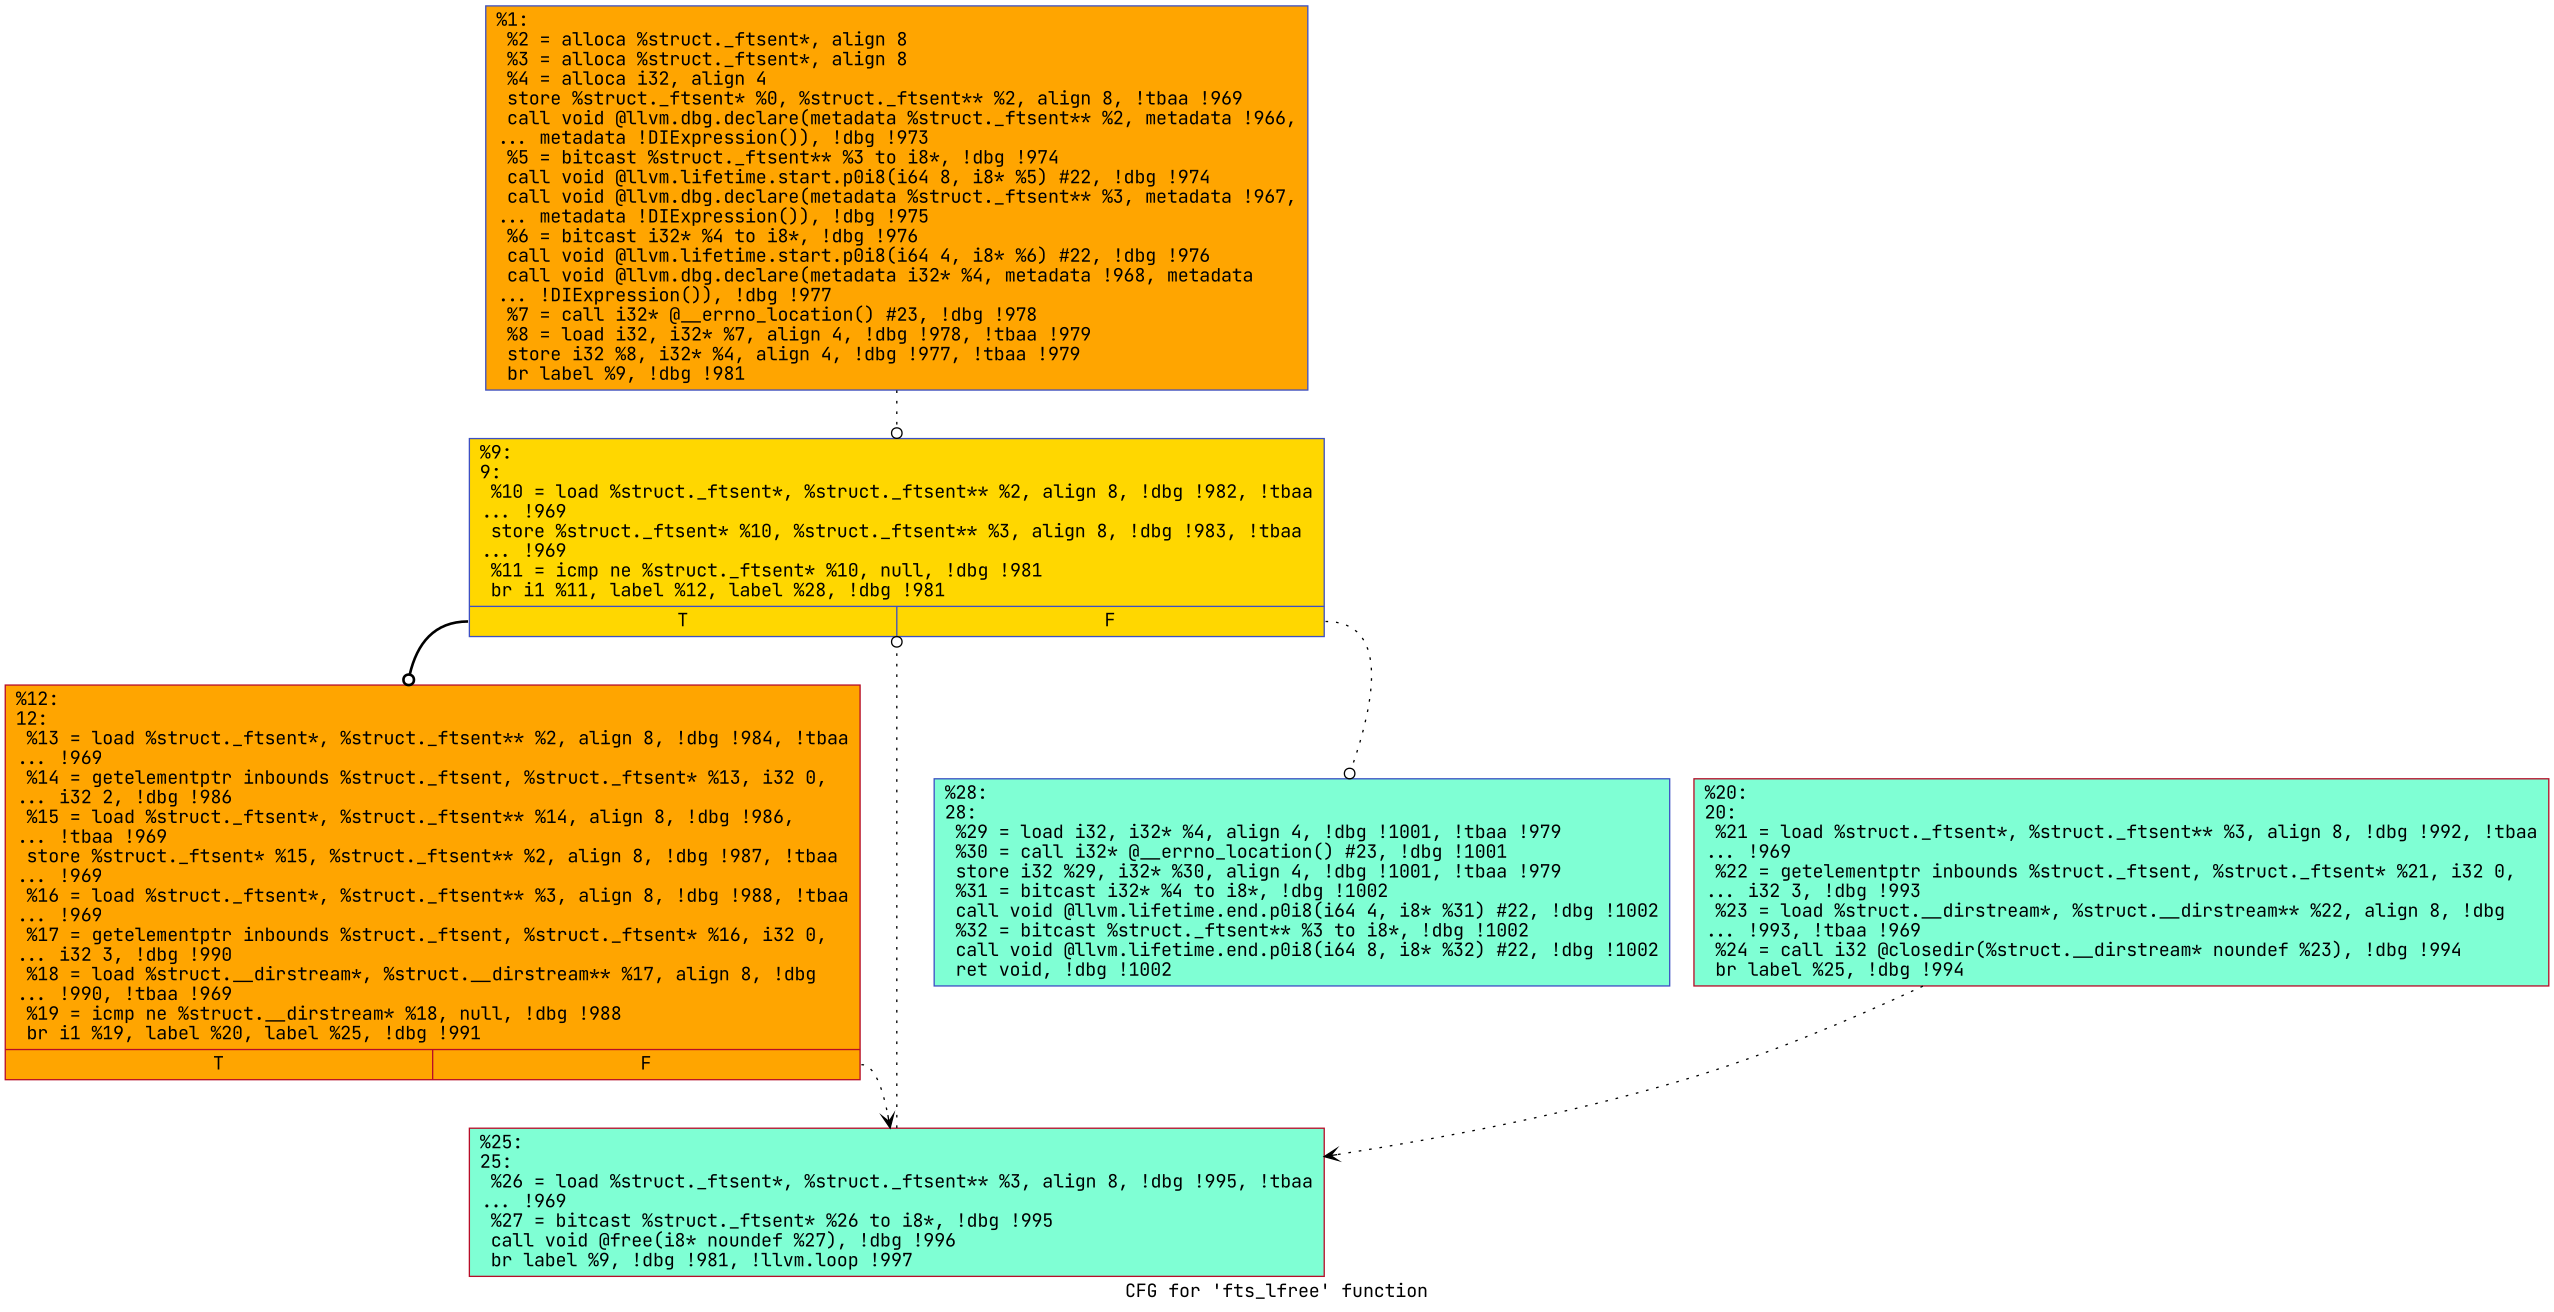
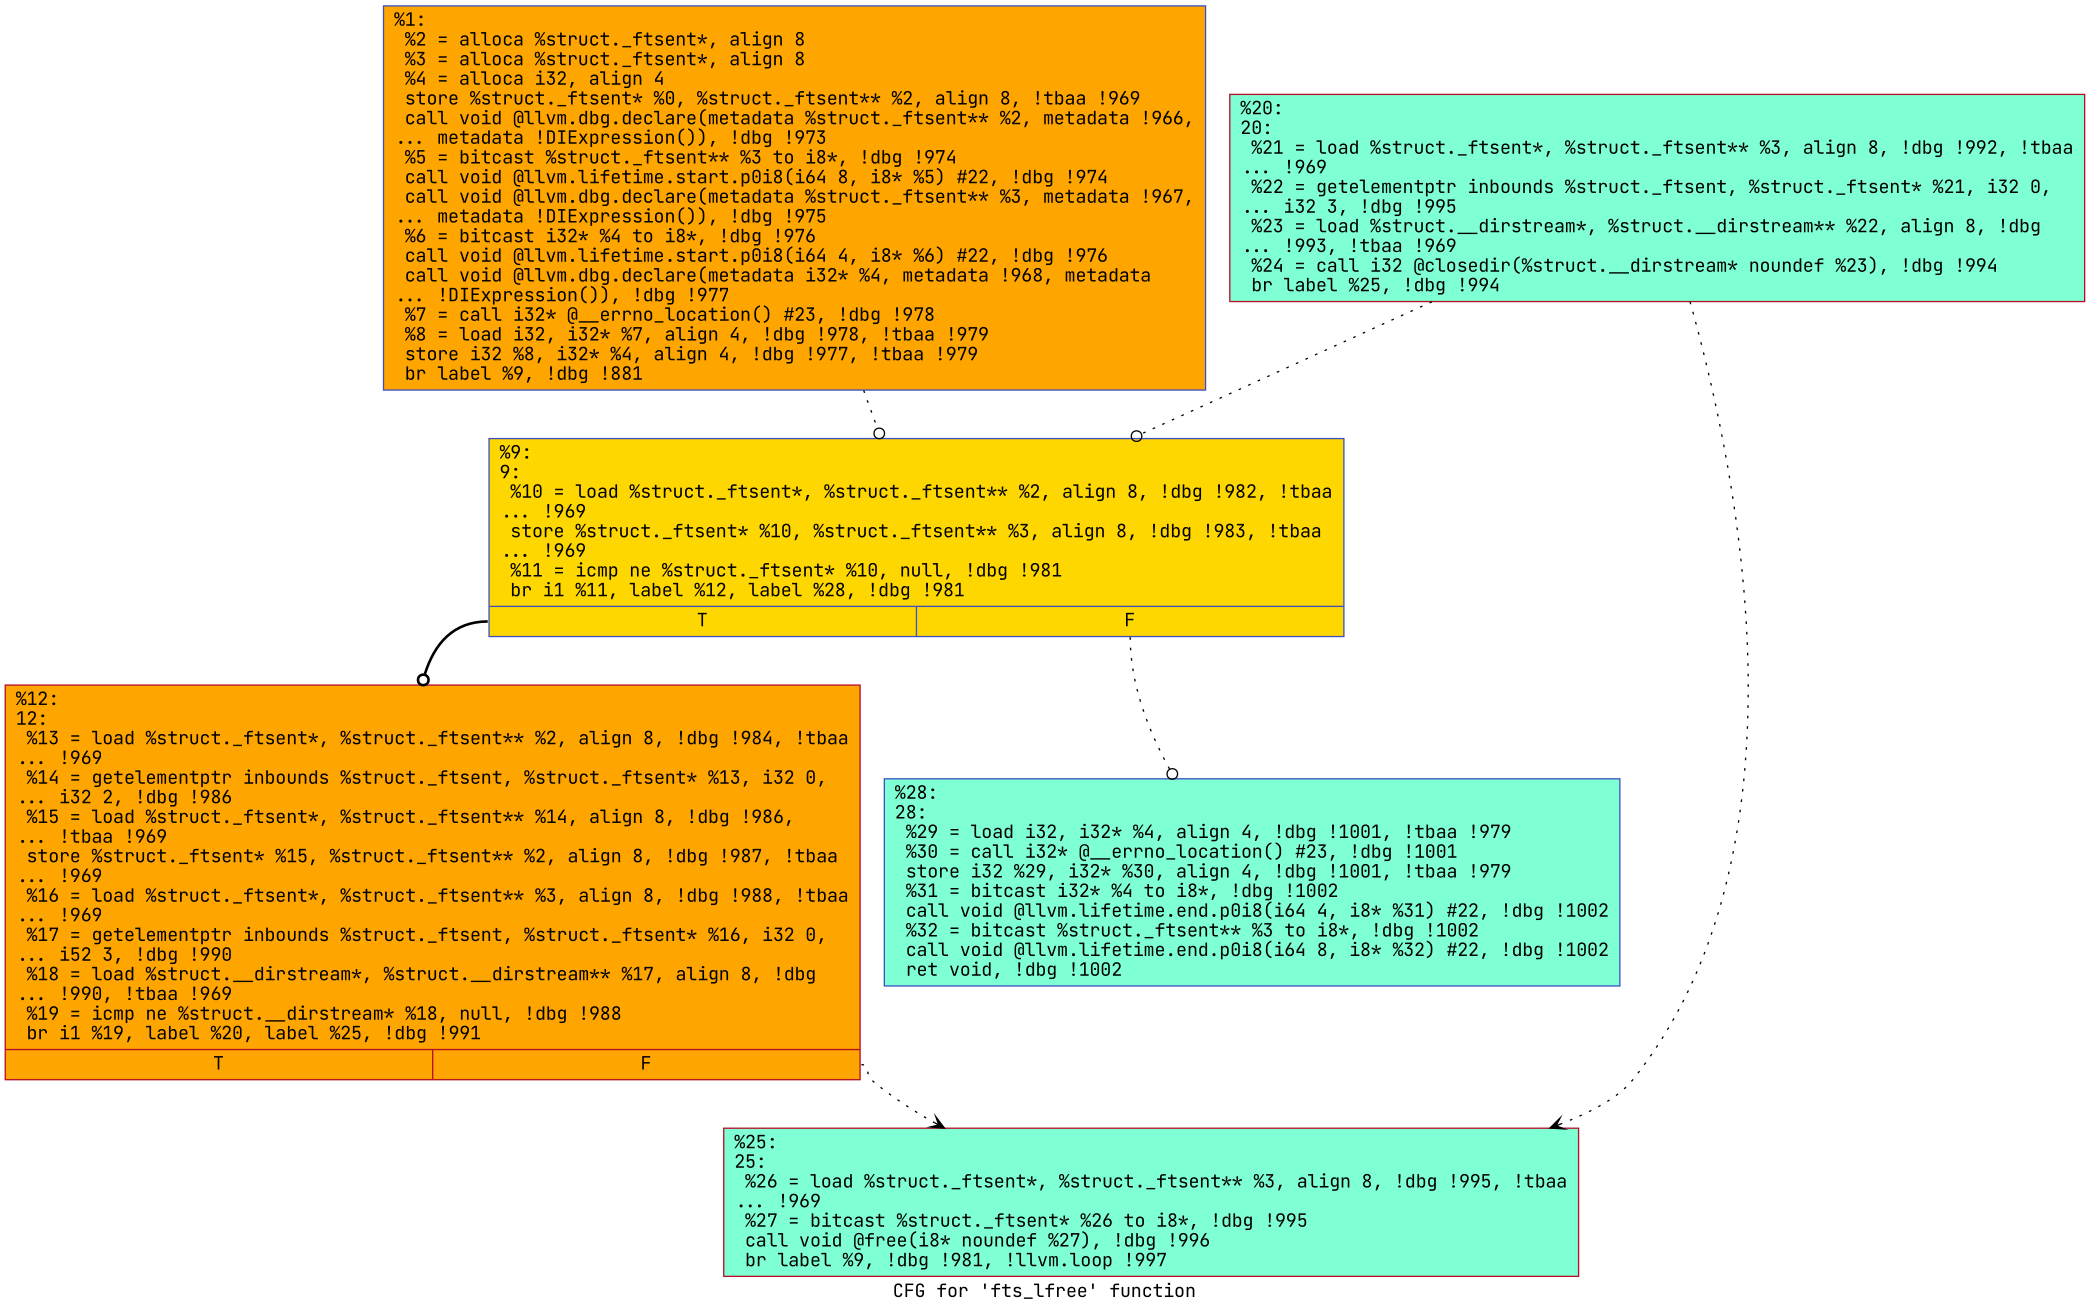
  digraph {
    fontname="JetBrains Mono"
    label="CFG for 'fts_lfree' function"
    node [color="#3d50c3ff" fillcolor=aquamarine fontname="JetBrains Mono" shape=record style=filled]
    edge [arrowhead=odot fontname="JetBrains Mono" style=dotted]
-   n1 [fillcolor=orange label="{%1:\l  %2 = alloca %struct._ftsent*, align 8\l  %3 = alloca %struct._ftsent*, align 8\l  %4 = alloca i32, align 4\l  store %struct._ftsent* %0, %struct._ftsent** %2, align 8, !tbaa !969\l  call void @llvm.dbg.declare(metadata %struct._ftsent** %2, metadata !966,\l... metadata !DIExpression()), !dbg !973\l  %5 = bitcast %struct._ftsent** %3 to i8*, !dbg !974\l  call void @llvm.lifetime.start.p0i8(i64 8, i8* %5) #22, !dbg !974\l  call void @llvm.dbg.declare(metadata %struct._ftsent** %3, metadata !967,\l... metadata !DIExpression()), !dbg !975\l  %6 = bitcast i32* %4 to i8*, !dbg !976\l  call void @llvm.lifetime.start.p0i8(i64 4, i8* %6) #22, !dbg !976\l  call void @llvm.dbg.declare(metadata i32* %4, metadata !968, metadata\l... !DIExpression()), !dbg !977\l  %7 = call i32* @__errno_location() #23, !dbg !978\l  %8 = load i32, i32* %7, align 4, !dbg !978, !tbaa !979\l  store i32 %8, i32* %4, align 4, !dbg !977, !tbaa !979\l  br label %9, !dbg !981\l}"]
+   n1 [fillcolor=orange label="{%1:\l  %2 = alloca %struct._ftsent*, align 8\l  %3 = alloca %struct._ftsent*, align 8\l  %4 = alloca i32, align 4\l  store %struct._ftsent* %0, %struct._ftsent** %2, align 8, !tbaa !969\l  call void @llvm.dbg.declare(metadata %struct._ftsent** %2, metadata !966,\l... metadata !DIExpression()), !dbg !973\l  %5 = bitcast %struct._ftsent** %3 to i8*, !dbg !974\l  call void @llvm.lifetime.start.p0i8(i64 8, i8* %5) #22, !dbg !974\l  call void @llvm.dbg.declare(metadata %struct._ftsent** %3, metadata !967,\l... metadata !DIExpression()), !dbg !975\l  %6 = bitcast i32* %4 to i8*, !dbg !976\l  call void @llvm.lifetime.start.p0i8(i64 4, i8* %6) #22, !dbg !976\l  call void @llvm.dbg.declare(metadata i32* %4, metadata !968, metadata\l... !DIExpression()), !dbg !977\l  %7 = call i32* @__errno_location() #23, !dbg !978\l  %8 = load i32, i32* %7, align 4, !dbg !978, !tbaa !979\l  store i32 %8, i32* %4, align 4, !dbg !977, !tbaa !979\l  br label %9, !dbg !881\l}"]
    n2 [fillcolor=gold label="{%9:\l9:                                                \l  %10 = load %struct._ftsent*, %struct._ftsent** %2, align 8, !dbg !982, !tbaa\l... !969\l  store %struct._ftsent* %10, %struct._ftsent** %3, align 8, !dbg !983, !tbaa\l... !969\l  %11 = icmp ne %struct._ftsent* %10, null, !dbg !981\l  br i1 %11, label %12, label %28, !dbg !981\l|{<s0>T|<s1>F}}"]
-   n3 [color="#b70d28ff" fillcolor=orange label="{%12:\l12:                                               \l  %13 = load %struct._ftsent*, %struct._ftsent** %2, align 8, !dbg !984, !tbaa\l... !969\l  %14 = getelementptr inbounds %struct._ftsent, %struct._ftsent* %13, i32 0,\l... i32 2, !dbg !986\l  %15 = load %struct._ftsent*, %struct._ftsent** %14, align 8, !dbg !986,\l... !tbaa !969\l  store %struct._ftsent* %15, %struct._ftsent** %2, align 8, !dbg !987, !tbaa\l... !969\l  %16 = load %struct._ftsent*, %struct._ftsent** %3, align 8, !dbg !988, !tbaa\l... !969\l  %17 = getelementptr inbounds %struct._ftsent, %struct._ftsent* %16, i32 0,\l... i32 3, !dbg !990\l  %18 = load %struct.__dirstream*, %struct.__dirstream** %17, align 8, !dbg\l... !990, !tbaa !969\l  %19 = icmp ne %struct.__dirstream* %18, null, !dbg !988\l  br i1 %19, label %20, label %25, !dbg !991\l|{<s0>T|<s1>F}}"]
+   n3 [color="#b70d28ff" fillcolor=orange label="{%12:\l12:                                               \l  %13 = load %struct._ftsent*, %struct._ftsent** %2, align 8, !dbg !984, !tbaa\l... !969\l  %14 = getelementptr inbounds %struct._ftsent, %struct._ftsent* %13, i32 0,\l... i32 2, !dbg !986\l  %15 = load %struct._ftsent*, %struct._ftsent** %14, align 8, !dbg !986,\l... !tbaa !969\l  store %struct._ftsent* %15, %struct._ftsent** %2, align 8, !dbg !987, !tbaa\l... !969\l  %16 = load %struct._ftsent*, %struct._ftsent** %3, align 8, !dbg !988, !tbaa\l... !969\l  %17 = getelementptr inbounds %struct._ftsent, %struct._ftsent* %16, i32 0,\l... i52 3, !dbg !990\l  %18 = load %struct.__dirstream*, %struct.__dirstream** %17, align 8, !dbg\l... !990, !tbaa !969\l  %19 = icmp ne %struct.__dirstream* %18, null, !dbg !988\l  br i1 %19, label %20, label %25, !dbg !991\l|{<s0>T|<s1>F}}"]
    n4 [label="{%28:\l28:                                               \l  %29 = load i32, i32* %4, align 4, !dbg !1001, !tbaa !979\l  %30 = call i32* @__errno_location() #23, !dbg !1001\l  store i32 %29, i32* %30, align 4, !dbg !1001, !tbaa !979\l  %31 = bitcast i32* %4 to i8*, !dbg !1002\l  call void @llvm.lifetime.end.p0i8(i64 4, i8* %31) #22, !dbg !1002\l  %32 = bitcast %struct._ftsent** %3 to i8*, !dbg !1002\l  call void @llvm.lifetime.end.p0i8(i64 8, i8* %32) #22, !dbg !1002\l  ret void, !dbg !1002\l}"]
    n5 [color="#b70d28ff" label="{%25:\l25:                                               \l  %26 = load %struct._ftsent*, %struct._ftsent** %3, align 8, !dbg !995, !tbaa\l... !969\l  %27 = bitcast %struct._ftsent* %26 to i8*, !dbg !995\l  call void @free(i8* noundef %27), !dbg !996\l  br label %9, !dbg !981, !llvm.loop !997\l}"]
-   n6 [color="#b70d28ff" label="{%20:\l20:                                               \l  %21 = load %struct._ftsent*, %struct._ftsent** %3, align 8, !dbg !992, !tbaa\l... !969\l  %22 = getelementptr inbounds %struct._ftsent, %struct._ftsent* %21, i32 0,\l... i32 3, !dbg !993\l  %23 = load %struct.__dirstream*, %struct.__dirstream** %22, align 8, !dbg\l... !993, !tbaa !969\l  %24 = call i32 @closedir(%struct.__dirstream* noundef %23), !dbg !994\l  br label %25, !dbg !994\l}"]
+   n6 [color="#b70d28ff" label="{%20:\l20:                                               \l  %21 = load %struct._ftsent*, %struct._ftsent** %3, align 8, !dbg !992, !tbaa\l... !969\l  %22 = getelementptr inbounds %struct._ftsent, %struct._ftsent* %21, i32 0,\l... i32 3, !dbg !995\l  %23 = load %struct.__dirstream*, %struct.__dirstream** %22, align 8, !dbg\l... !993, !tbaa !969\l  %24 = call i32 @closedir(%struct.__dirstream* noundef %23), !dbg !994\l  br label %25, !dbg !994\l}"]
    n1 -> n2
    n2 -> n3 [style=bold tailport=s0]
    n2 -> n4 [tailport=s1]
    n3 -> n5 [arrowhead=vee tailport=s1]
-   n5 -> n2
+   n6 -> n2
    n6 -> n5 [arrowhead=vee]
  }
